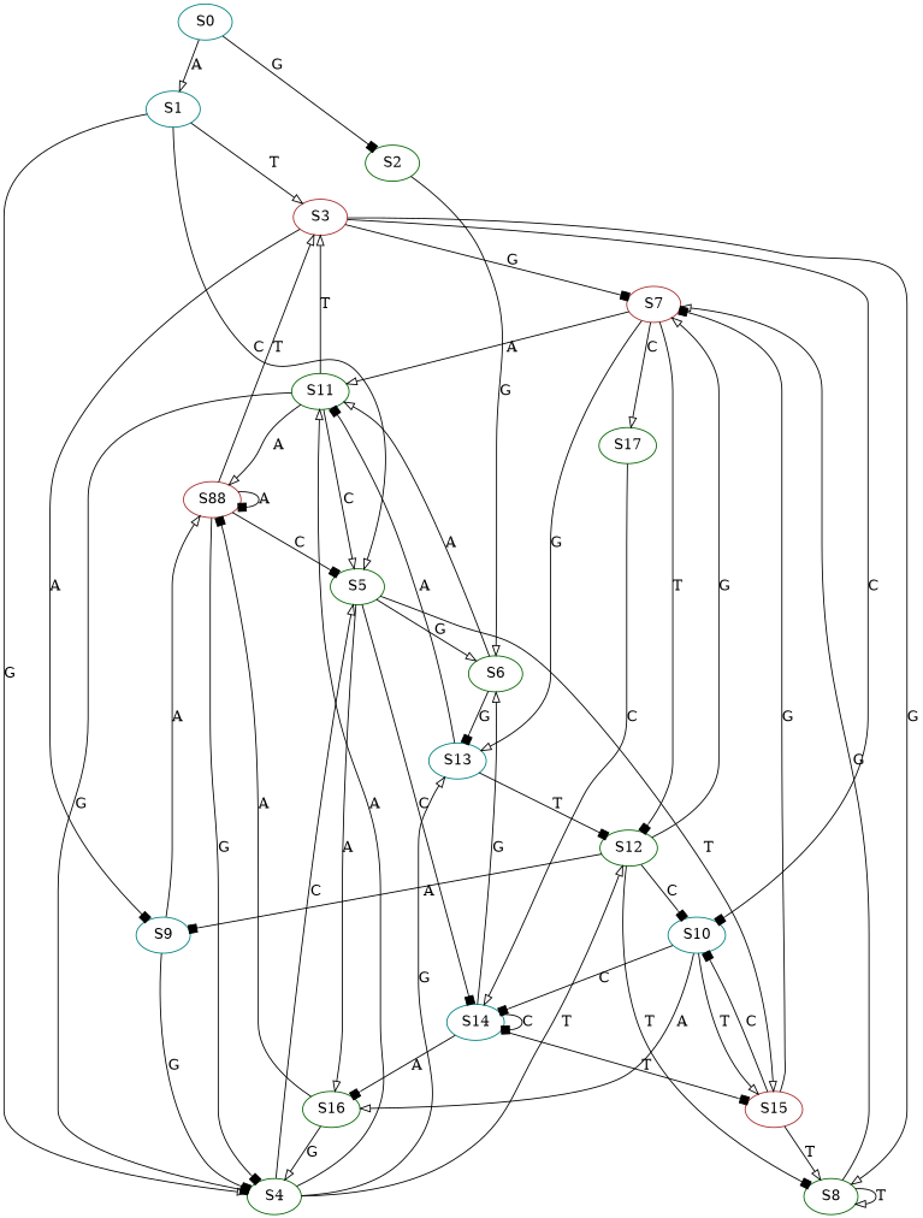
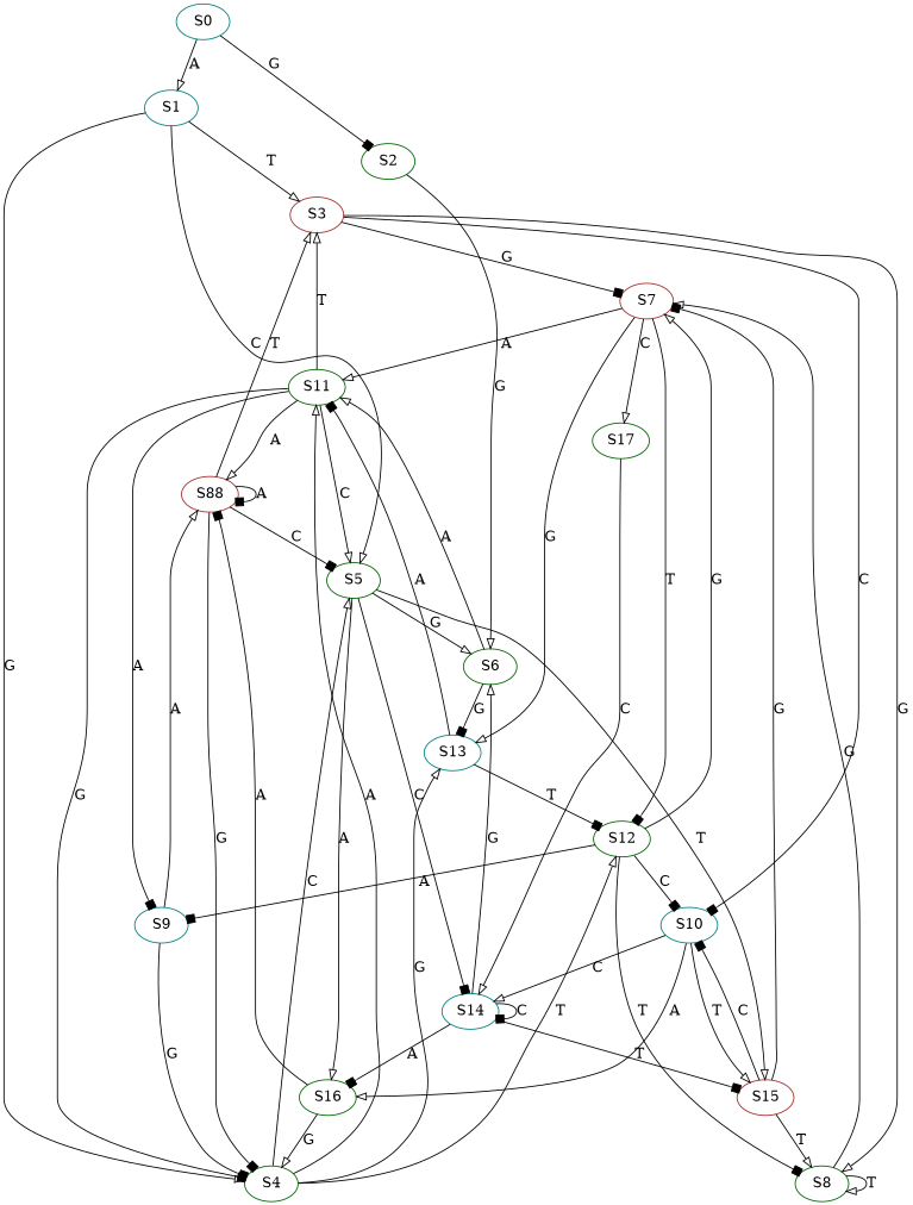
  strict digraph {
    node [color=darkgreen]
    edge [arrowhead=onormal]
    S0 [color=teal]
    S1 [color=teal]
    S2
    S3 [color=brown]
    S4
    S5
    S6
    S7 [color=brown]
    S8
    S9 [color=teal]
    S10 [color=teal]
    S11
    S12
    S13 [color=teal]
    S14 [color=teal]
    S15 [color=brown]
    S16
    S17
    n19 [color=brown label=S88]
    S0 -> S1 [label=A]
    S0 -> S2 [arrowhead=box label=G]
    S1 -> S3 [label=T]
    S1 -> S4 [label=G]
    S1 -> S5 [label=C]
    S2 -> S6 [label=G]
    S3 -> S7 [arrowhead=box label=G]
    S3 -> S8 [label=G]
-   S3 -> S9 [arrowhead=box label=A]
+   S11 -> S9 [arrowhead=box label=A]
    S3 -> S10 [arrowhead=box label=C]
    S4 -> S5 [label=C]
    S4 -> S11 [label=A]
    S4 -> S12 [label=T]
    S4 -> S13 [label=G]
    S5 -> S6 [label=G]
    S5 -> S14 [arrowhead=box label=C]
    S5 -> S15 [label=T]
    S5 -> S16 [label=A]
    S6 -> S11 [label=A]
    S6 -> S13 [arrowhead=box label=G]
    S7 -> S11 [label=A]
    S7 -> S12 [arrowhead=box label=T]
    S7 -> S13 [label=G]
    S7 -> S17 [label=C]
    S8 -> S7 [label=G]
    S8 -> S8 [label=T]
    S9 -> S4 [arrowhead=box label=G]
    S9 -> n19 [label=A]
-   S10 -> S14 [arrowhead=box label=C]
+   S10 -> S14 [label=C]
    S10 -> S15 [label=T]
    S10 -> S16 [label=A]
    S11 -> S3 [label=T]
    S11 -> S4 [arrowhead=box label=G]
    S11 -> S5 [label=C]
    S11 -> n19 [label=A]
    S12 -> S7 [label=G]
    S12 -> S8 [arrowhead=box label=T]
    S12 -> S9 [arrowhead=box label=A]
    S12 -> S10 [arrowhead=box label=C]
    S13 -> S11 [arrowhead=box label=A]
    S13 -> S12 [arrowhead=box label=T]
    S14 -> S6 [label=G]
    S14 -> S14 [arrowhead=box label=C]
    S14 -> S15 [arrowhead=box label=T]
    S14 -> S16 [arrowhead=box label=A]
    S15 -> S7 [arrowhead=box label=G]
    S15 -> S8 [label=T]
    S15 -> S10 [arrowhead=box label=C]
    S16 -> S4 [label=G]
    S16 -> n19 [arrowhead=box label=A]
    S17 -> S14 [label=C]
    n19 -> S3 [label=T]
    n19 -> S4 [arrowhead=box label=G]
    n19 -> S5 [arrowhead=box label=C]
    n19 -> n19 [arrowhead=box label=A]
  }
